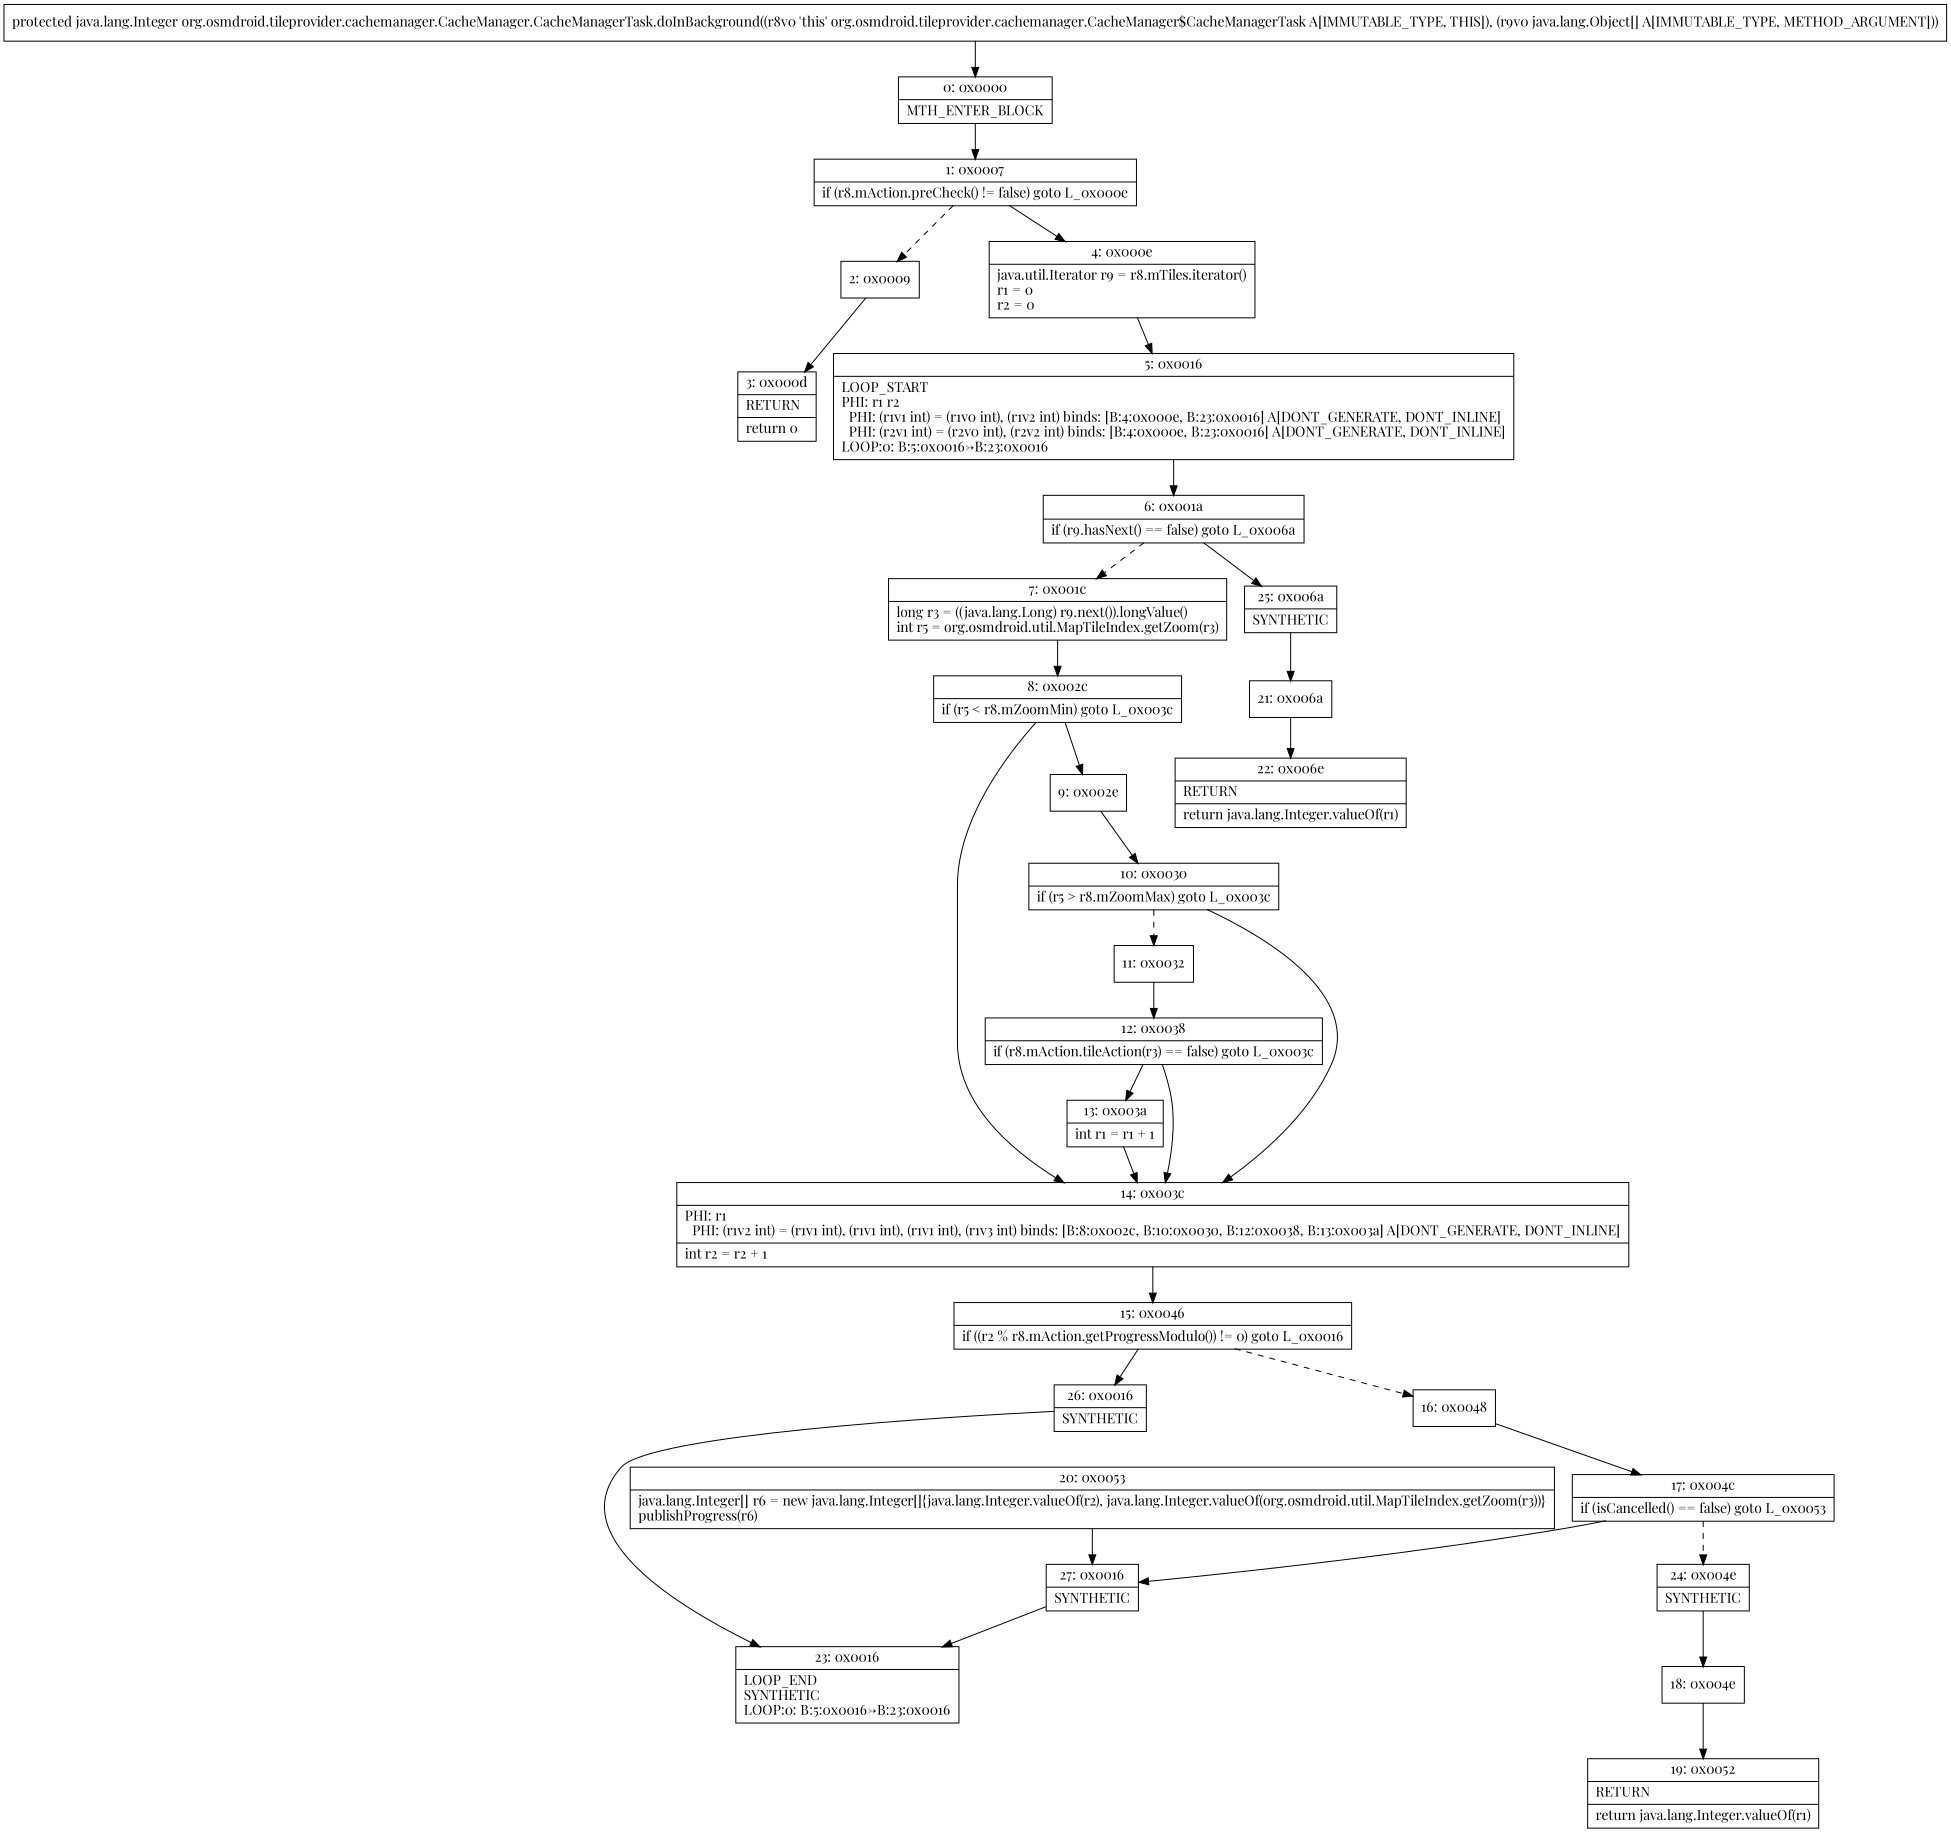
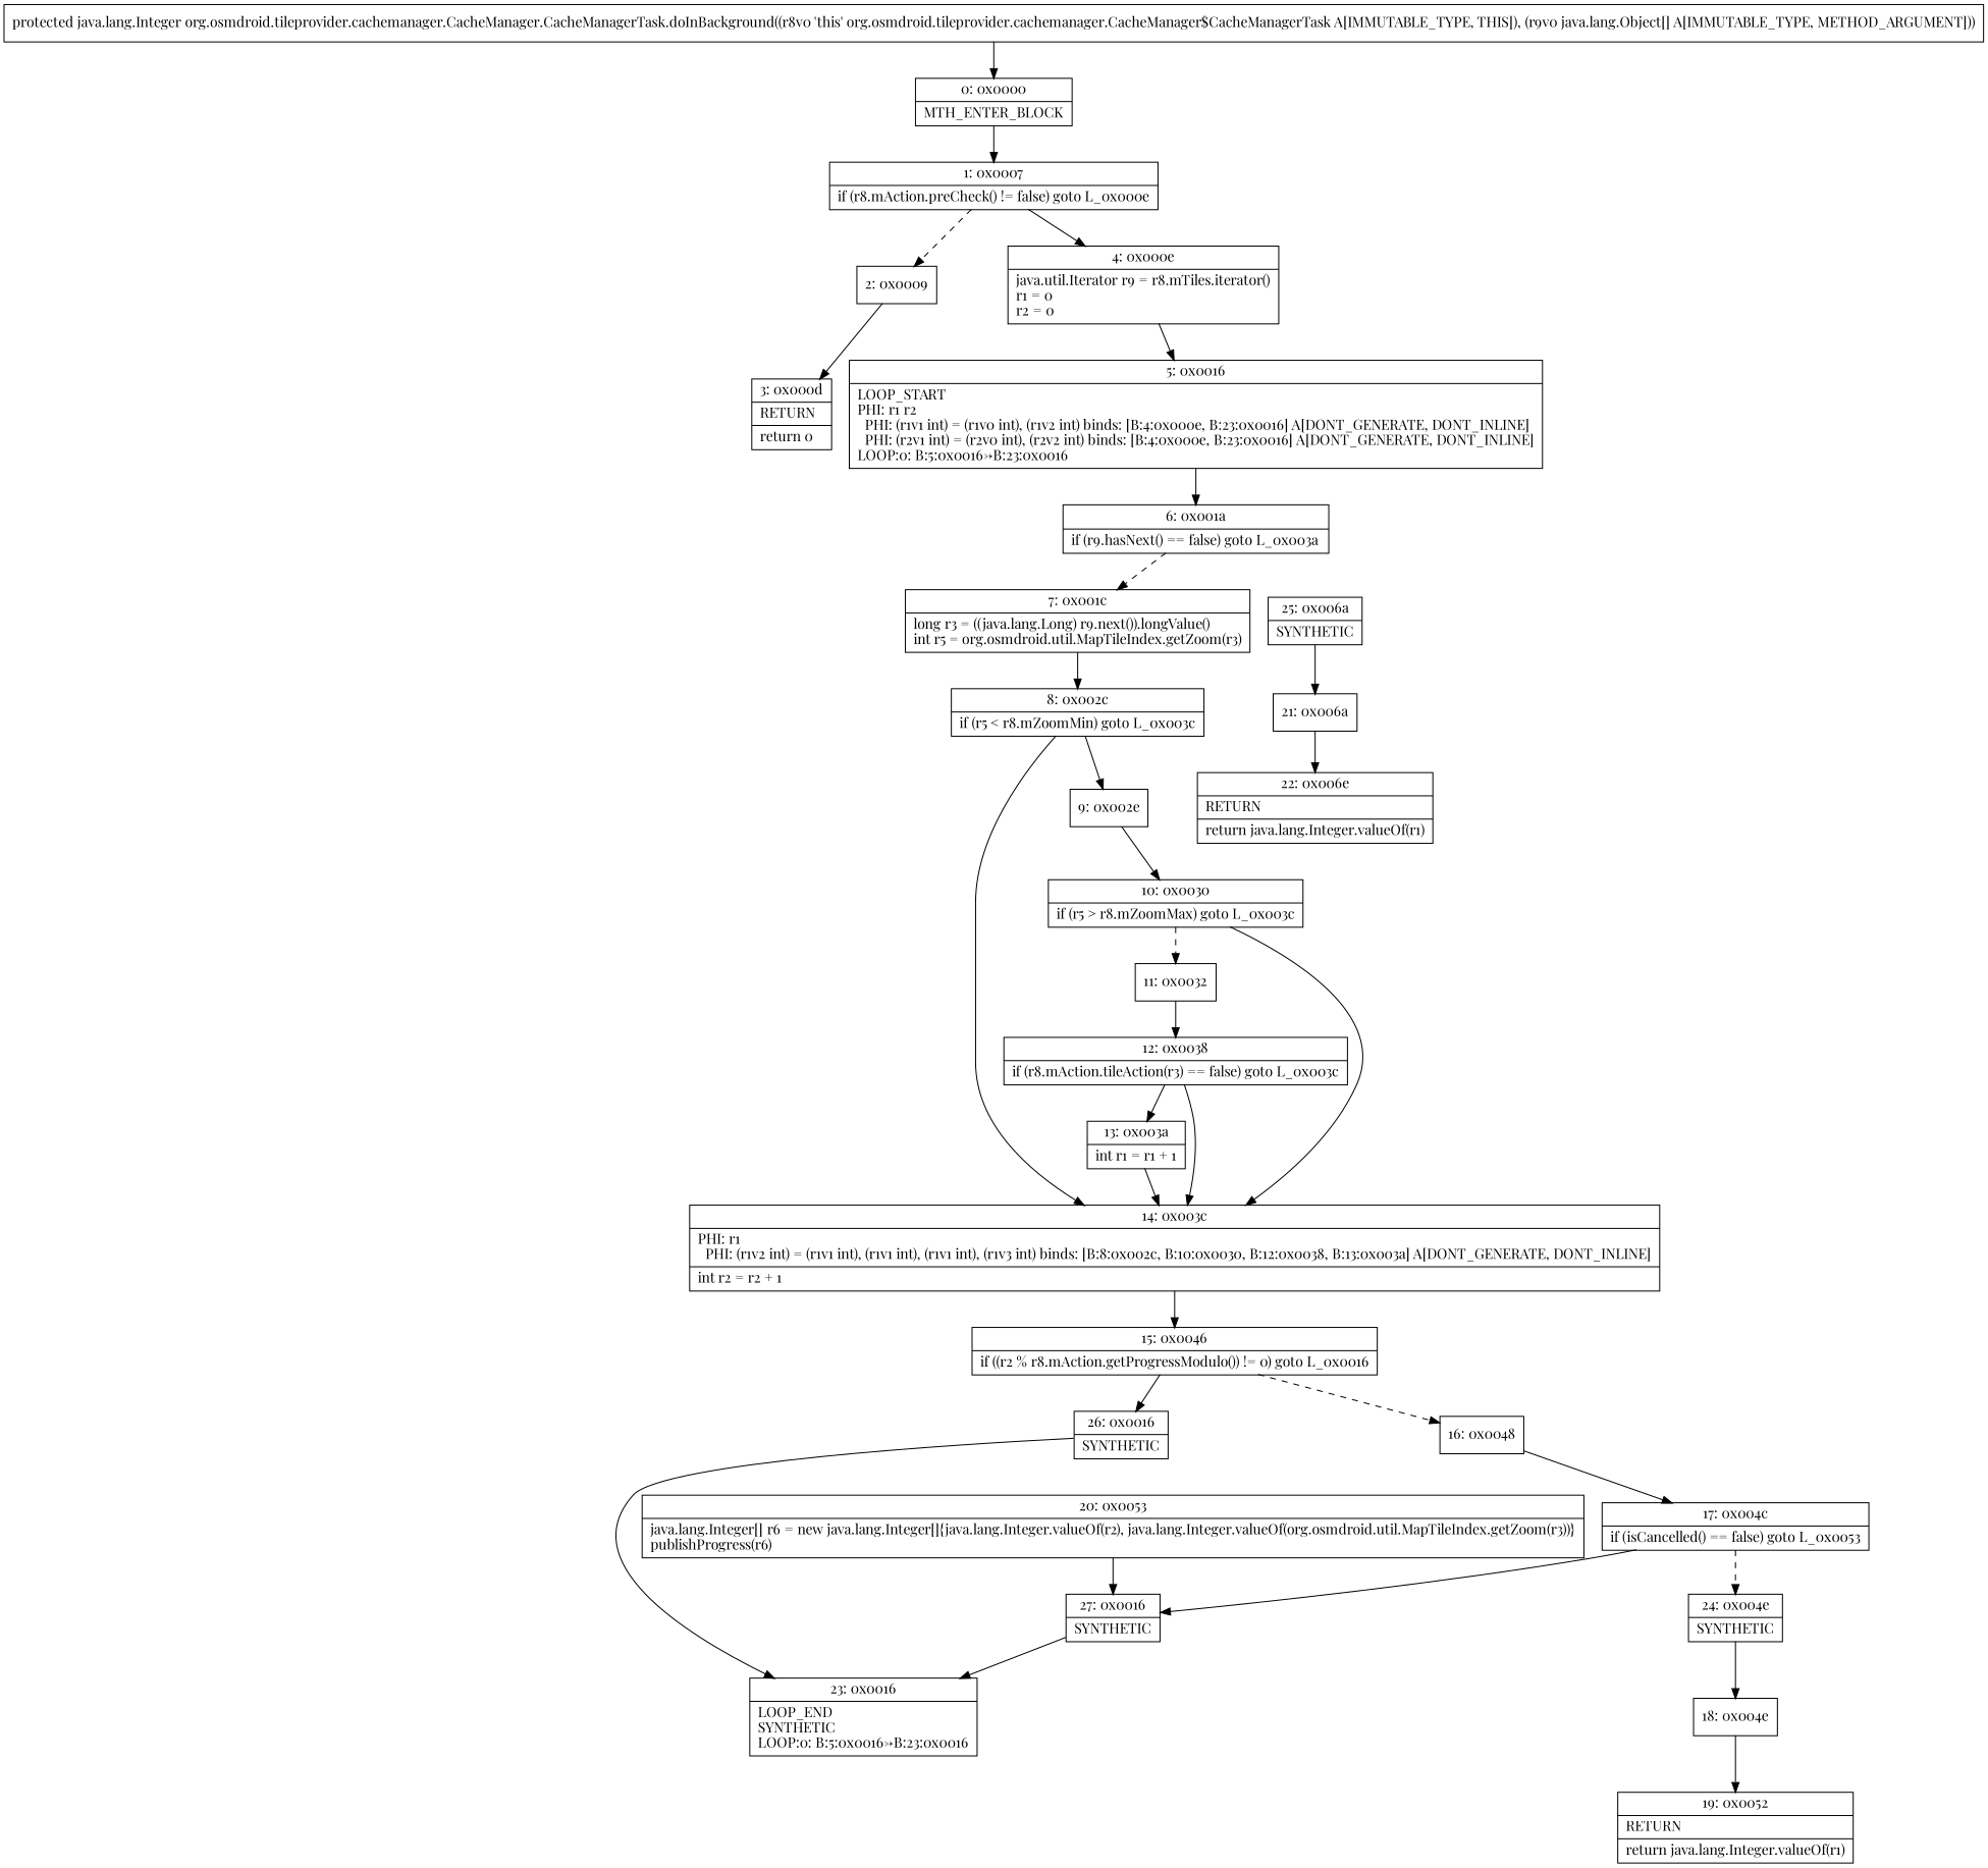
  digraph {
    fontname="Playfair Display"
    node [fontname="Playfair Display" shape=record]
    edge [fontname="Playfair Display"]
    n1 [label="{0\:\ 0x0000|MTH_ENTER_BLOCK\l}"]
    n2 [label="{1\:\ 0x0007|if (r8.mAction.preCheck() != false) goto L_0x000e\l}"]
    n3 [label="{2\:\ 0x0009}"]
    n4 [label="{4\:\ 0x000e|java.util.Iterator r9 = r8.mTiles.iterator()\lr1 = 0\lr2 = 0\l}"]
    n5 [label="{3\:\ 0x000d|RETURN\l|return 0\l}"]
    n6 [label="{5\:\ 0x0016|LOOP_START\lPHI: r1 r2 \l  PHI: (r1v1 int) = (r1v0 int), (r1v2 int) binds: [B:4:0x000e, B:23:0x0016] A[DONT_GENERATE, DONT_INLINE]\l  PHI: (r2v1 int) = (r2v0 int), (r2v2 int) binds: [B:4:0x000e, B:23:0x0016] A[DONT_GENERATE, DONT_INLINE]\lLOOP:0: B:5:0x0016\-\>B:23:0x0016\l}"]
-   n7 [label="{6\:\ 0x001a|if (r9.hasNext() == false) goto L_0x006a\l}"]
+   n7 [label="{6\:\ 0x001a|if (r9.hasNext() == false) goto L_0x003a\l}"]
    n8 [label="{7\:\ 0x001c|long r3 = ((java.lang.Long) r9.next()).longValue()\lint r5 = org.osmdroid.util.MapTileIndex.getZoom(r3)\l}"]
    n9 [label="{25\:\ 0x006a|SYNTHETIC\l}"]
    n10 [label="{8\:\ 0x002c|if (r5 \< r8.mZoomMin) goto L_0x003c\l}"]
    n11 [label="{21\:\ 0x006a}"]
    n12 [label="{9\:\ 0x002e}"]
    n13 [label="{14\:\ 0x003c|PHI: r1 \l  PHI: (r1v2 int) = (r1v1 int), (r1v1 int), (r1v1 int), (r1v3 int) binds: [B:8:0x002c, B:10:0x0030, B:12:0x0038, B:13:0x003a] A[DONT_GENERATE, DONT_INLINE]\l|int r2 = r2 + 1\l}"]
    n14 [label="{10\:\ 0x0030|if (r5 \> r8.mZoomMax) goto L_0x003c\l}"]
    n15 [label="{15\:\ 0x0046|if ((r2 % r8.mAction.getProgressModulo()) != 0) goto L_0x0016\l}"]
    n16 [label="{11\:\ 0x0032}"]
    n17 [label="{12\:\ 0x0038|if (r8.mAction.tileAction(r3) == false) goto L_0x003c\l}"]
    n18 [label="{13\:\ 0x003a|int r1 = r1 + 1\l}"]
    n19 [label="{16\:\ 0x0048}"]
    n20 [label="{26\:\ 0x0016|SYNTHETIC\l}"]
    n21 [label="{17\:\ 0x004c|if (isCancelled() == false) goto L_0x0053\l}"]
    n22 [label="{23\:\ 0x0016|LOOP_END\lSYNTHETIC\lLOOP:0: B:5:0x0016\-\>B:23:0x0016\l}"]
    n23 [label="{24\:\ 0x004e|SYNTHETIC\l}"]
    n24 [label="{27\:\ 0x0016|SYNTHETIC\l}"]
    n25 [label="{20\:\ 0x0053|java.lang.Integer[] r6 = new java.lang.Integer[]\{java.lang.Integer.valueOf(r2), java.lang.Integer.valueOf(org.osmdroid.util.MapTileIndex.getZoom(r3))\}\lpublishProgress(r6)\l}"]
    n26 [label="{18\:\ 0x004e}"]
    n27 [label="{19\:\ 0x0052|RETURN\l|return java.lang.Integer.valueOf(r1)\l}"]
    n28 [label="{22\:\ 0x006e|RETURN\l|return java.lang.Integer.valueOf(r1)\l}"]
    n29 [label="{protected java.lang.Integer org.osmdroid.tileprovider.cachemanager.CacheManager.CacheManagerTask.doInBackground((r8v0 'this' org.osmdroid.tileprovider.cachemanager.CacheManager$CacheManagerTask A[IMMUTABLE_TYPE, THIS]), (r9v0 java.lang.Object[] A[IMMUTABLE_TYPE, METHOD_ARGUMENT])) }"]
    n1 -> n2
    n2 -> n3 [style=dashed]
    n2 -> n4
    n3 -> n5
    n4 -> n6
    n6 -> n7
    n7 -> n8 [style=dashed]
-   n7 -> n9
    n8 -> n10
    n9 -> n11
    n10 -> n12 [style=solid]
    n10 -> n13
    n11 -> n28
    n12 -> n14
    n13 -> n15
    n14 -> n13
    n14 -> n16 [style=dashed]
    n15 -> n19 [style=dashed]
    n15 -> n20
    n16 -> n17
    n17 -> n13
    n17 -> n18 [style=solid]
    n18 -> n13
    n19 -> n21
    n20 -> n22
    n21 -> n23 [style=dashed]
    n21 -> n24
    n23 -> n26
    n24 -> n22
    n25 -> n24
    n26 -> n27
    n29 -> n1
  }
